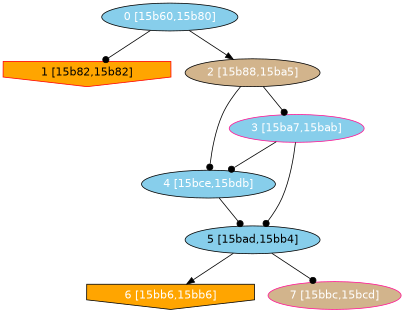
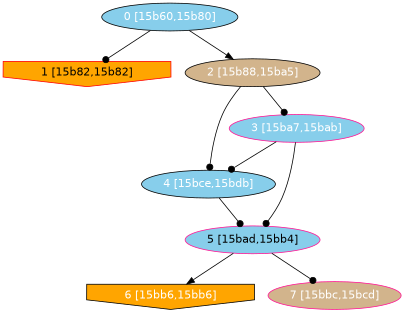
  digraph {
    fontname="DejaVu Sans"
    node [fillcolor=skyblue fontcolor="#ffffff" shape=oval style=filled color=black fontname="DejaVu Sans"]
    edge [arrowhead=dot fontname="DejaVu Sans"]
    n1 [label="0 [15b60,15b80]"]
    n2 [fillcolor=orange fontcolor="#000000" label="1 [15b82,15b82]" shape=invhouse color=red]
    n3 [fillcolor=tan label="2 [15b88,15ba5]"]
    n4 [label="3 [15ba7,15bab]" color=deeppink]
    n5 [label="4 [15bce,15bdb]"]
-   n6 [fontcolor="#000000" label="5 [15bad,15bb4]"]
+   n6 [fontcolor="#000000" label="5 [15bad,15bb4]" color=deeppink]
    n7 [fillcolor=orange label="6 [15bb6,15bb6]" shape=invhouse]
    n8 [fillcolor=tan label="7 [15bbc,15bcd]" color=deeppink]
    n1 -> n2
    n1 -> n3 [arrowhead=normal]
    n3 -> n4
    n3 -> n5
    n4 -> n5
    n4 -> n6
    n5 -> n6
    n6 -> n7 [arrowhead=normal]
    n6 -> n8
  }
